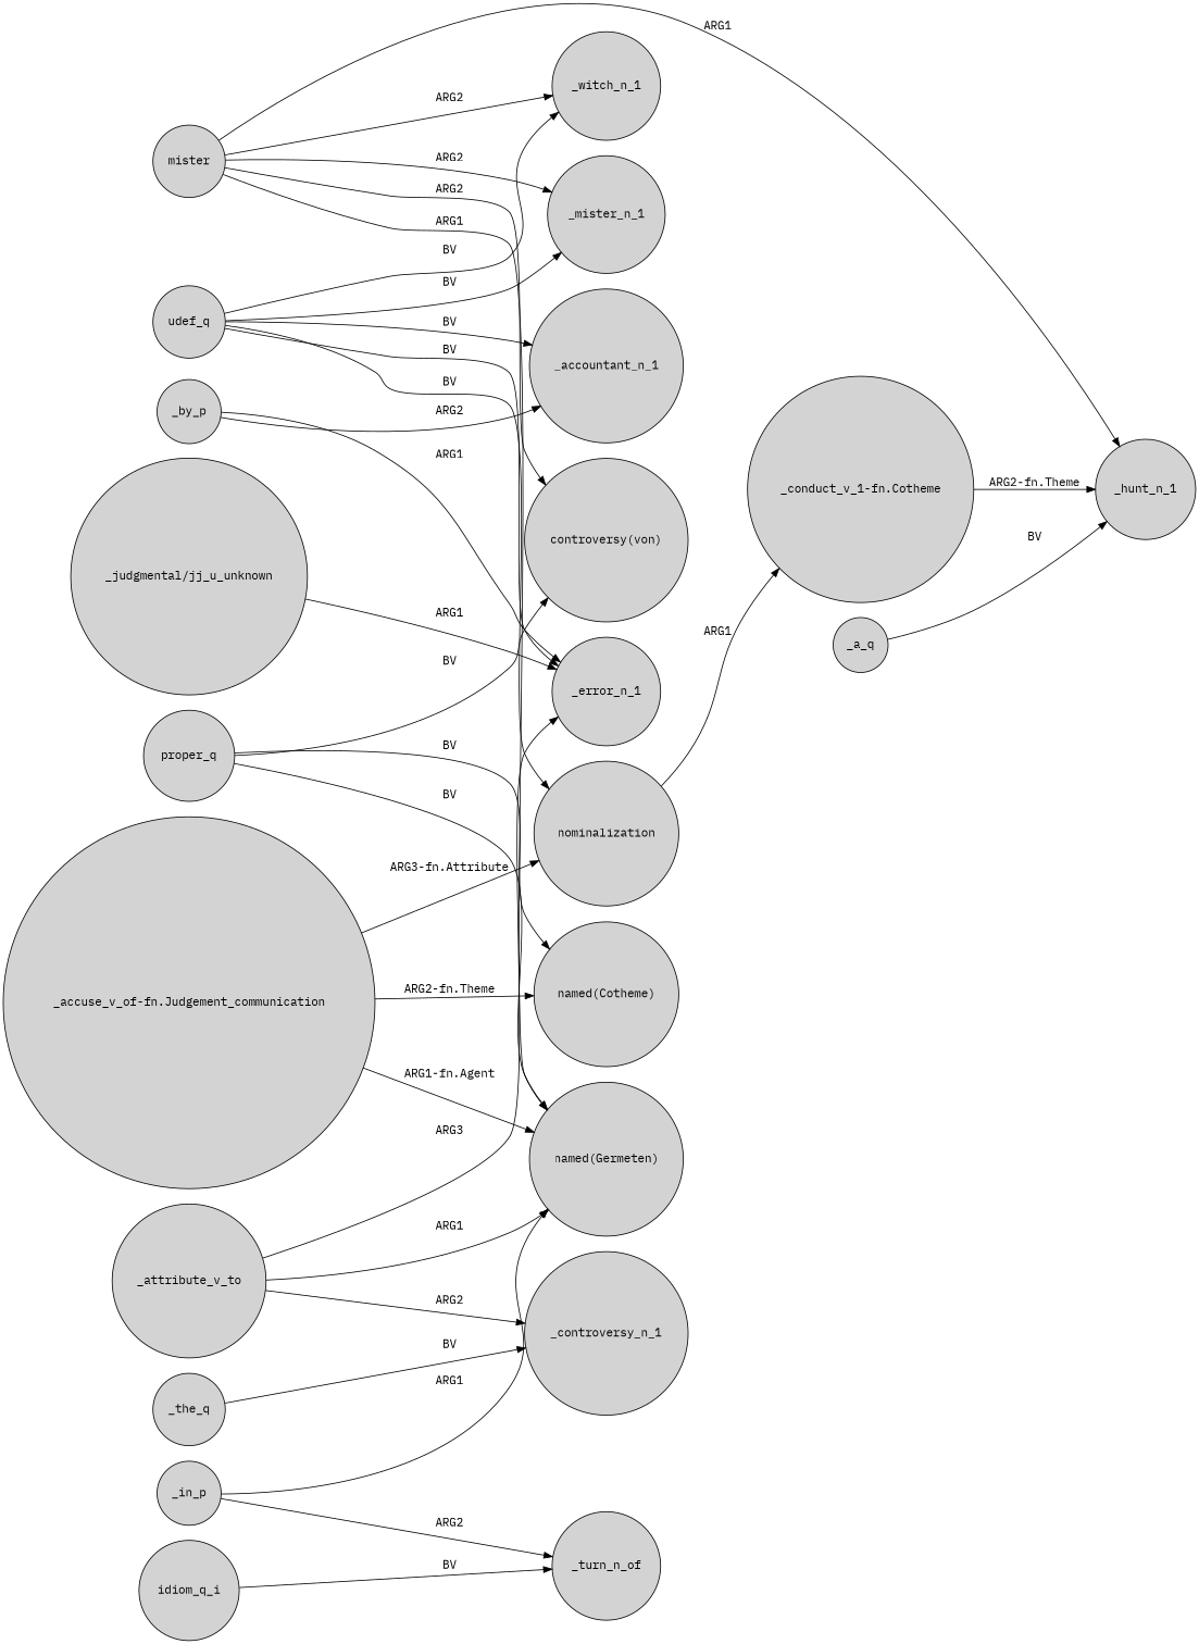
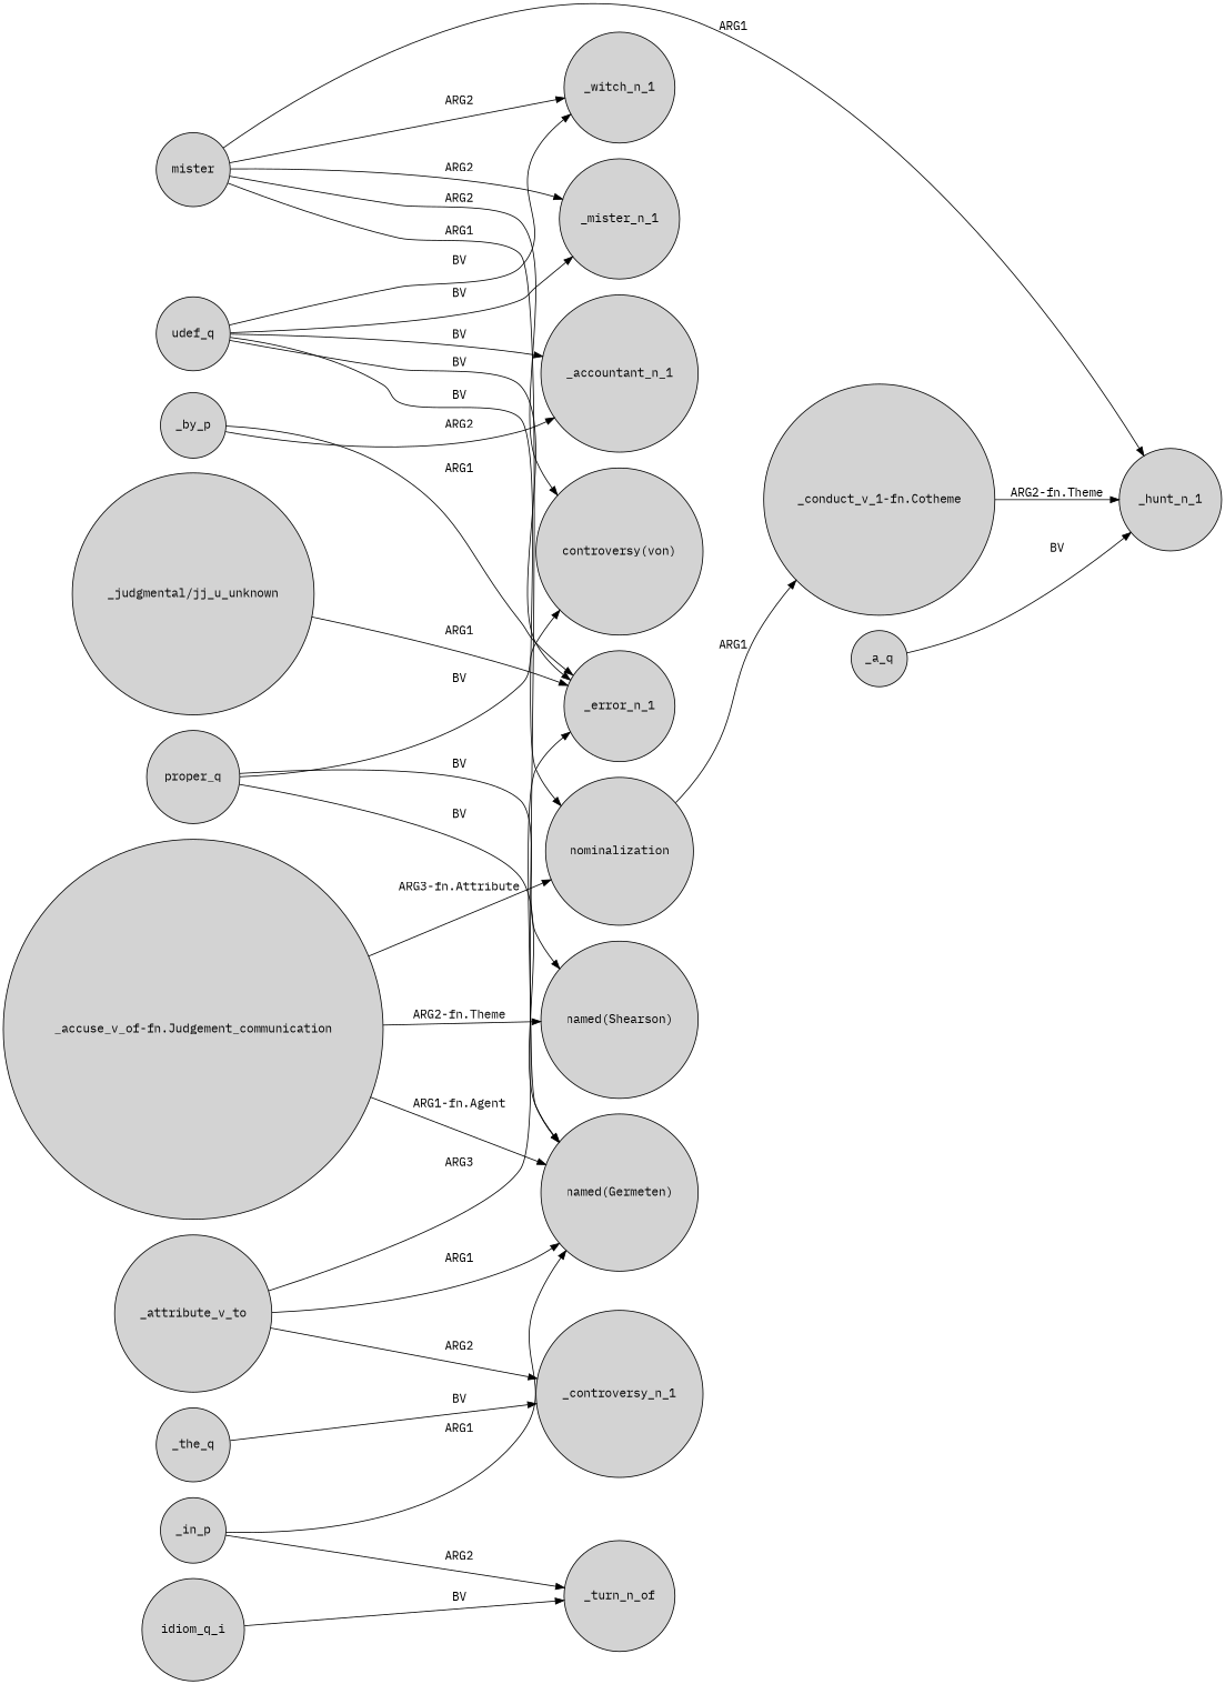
  digraph {
    fontname="IBM Plex Mono"
    rankdir=LR
    node [fontname="IBM Plex Mono" shape=circle style=filled]
    edge [fontname="IBM Plex Mono"]
    n1 [label=mister]
    _witch_n_1
    "named(Germeten)"
    _mister_n_1
    n5 [label="controversy(von)"]
    _hunt_n_1
    proper_q
-   "named(Shearson)" [label="named(Cotheme)"]
+   "named(Shearson)"
    _in_p
    _turn_n_of
    _attribute_v_to
    _error_n_1
    _controversy_n_1
    "_judgmental/jj_u_unknown"
    _by_p
    _accountant_n_1
    udef_q
    nominalization
    "_conduct_v_1-fn.Cotheme"
    _the_q
    idiom_q_i
    "_accuse_v_of-fn.Judgement_communication"
    _a_q
    n1 -> _witch_n_1 [label=ARG2]
    n1 -> "named(Germeten)" [label=ARG1]
    n1 -> _mister_n_1 [label=ARG2]
    n1 -> n5 [label=ARG2]
    n1 -> _hunt_n_1 [label=ARG1]
    proper_q -> "named(Germeten)" [label=BV]
    proper_q -> n5 [label=BV]
    proper_q -> "named(Shearson)" [label=BV]
    _in_p -> "named(Germeten)" [label=ARG1]
    _in_p -> _turn_n_of [label=ARG2]
    _attribute_v_to -> "named(Germeten)" [label=ARG1]
    _attribute_v_to -> _error_n_1 [label=ARG3]
    _attribute_v_to -> _controversy_n_1 [label=ARG2]
    "_judgmental/jj_u_unknown" -> _error_n_1 [label=ARG1]
    _by_p -> _error_n_1 [label=ARG1]
    _by_p -> _accountant_n_1 [label=ARG2]
    udef_q -> _witch_n_1 [label=BV]
    udef_q -> _mister_n_1 [label=BV]
    udef_q -> _error_n_1 [label=BV]
    udef_q -> _accountant_n_1 [label=BV]
    udef_q -> nominalization [label=BV]
    nominalization -> "_conduct_v_1-fn.Cotheme" [label=ARG1]
    "_conduct_v_1-fn.Cotheme" -> _hunt_n_1 [label="ARG2-fn.Theme"]
    _the_q -> _controversy_n_1 [label=BV]
    idiom_q_i -> _turn_n_of [label=BV]
    "_accuse_v_of-fn.Judgement_communication" -> "named(Germeten)" [label="ARG1-fn.Agent"]
    "_accuse_v_of-fn.Judgement_communication" -> "named(Shearson)" [label="ARG2-fn.Theme"]
    "_accuse_v_of-fn.Judgement_communication" -> nominalization [label="ARG3-fn.Attribute"]
    _a_q -> _hunt_n_1 [label=BV]
  }
